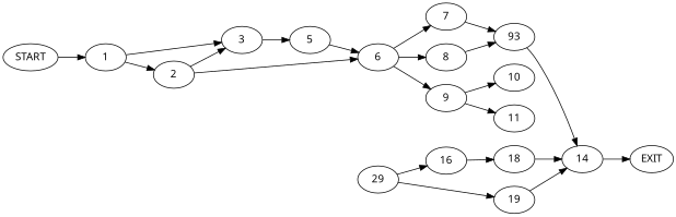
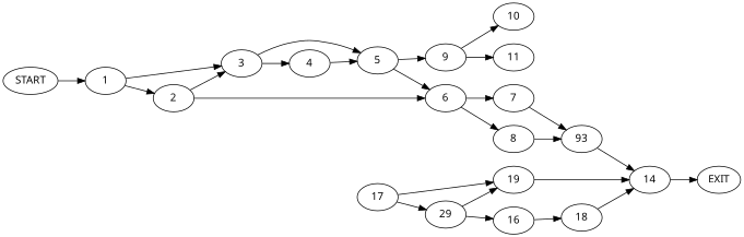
  digraph {
    fontname="Noto Sans"
    rankdir=LR
    node [fontname="Noto Sans"]
    edge [fontname="Noto Sans"]
    n1 [label=START]
    1
    2
    3
    n5 [label=EXIT]
    6
+   4
    5
    7
    8
    9
    10
    11
    n14 [label=93]
    14
    16
    18
+   17
    19
    n20 [label=29]
    n1 -> 1
    1 -> 2
    1 -> 3
    2 -> 3
    2 -> 6
+   3 -> 4
    3 -> 5
    6 -> 7
    6 -> 8
+   4 -> 5
    5 -> 6
-   6 -> 9
+   5 -> 9
    7 -> n14
    8 -> n14
    9 -> 10
    9 -> 11
    n14 -> 14
    14 -> n5
    16 -> 18
    18 -> 14
+   17 -> 19
+   17 -> n20
    19 -> 14
    n20 -> 16
    n20 -> 19
  }
